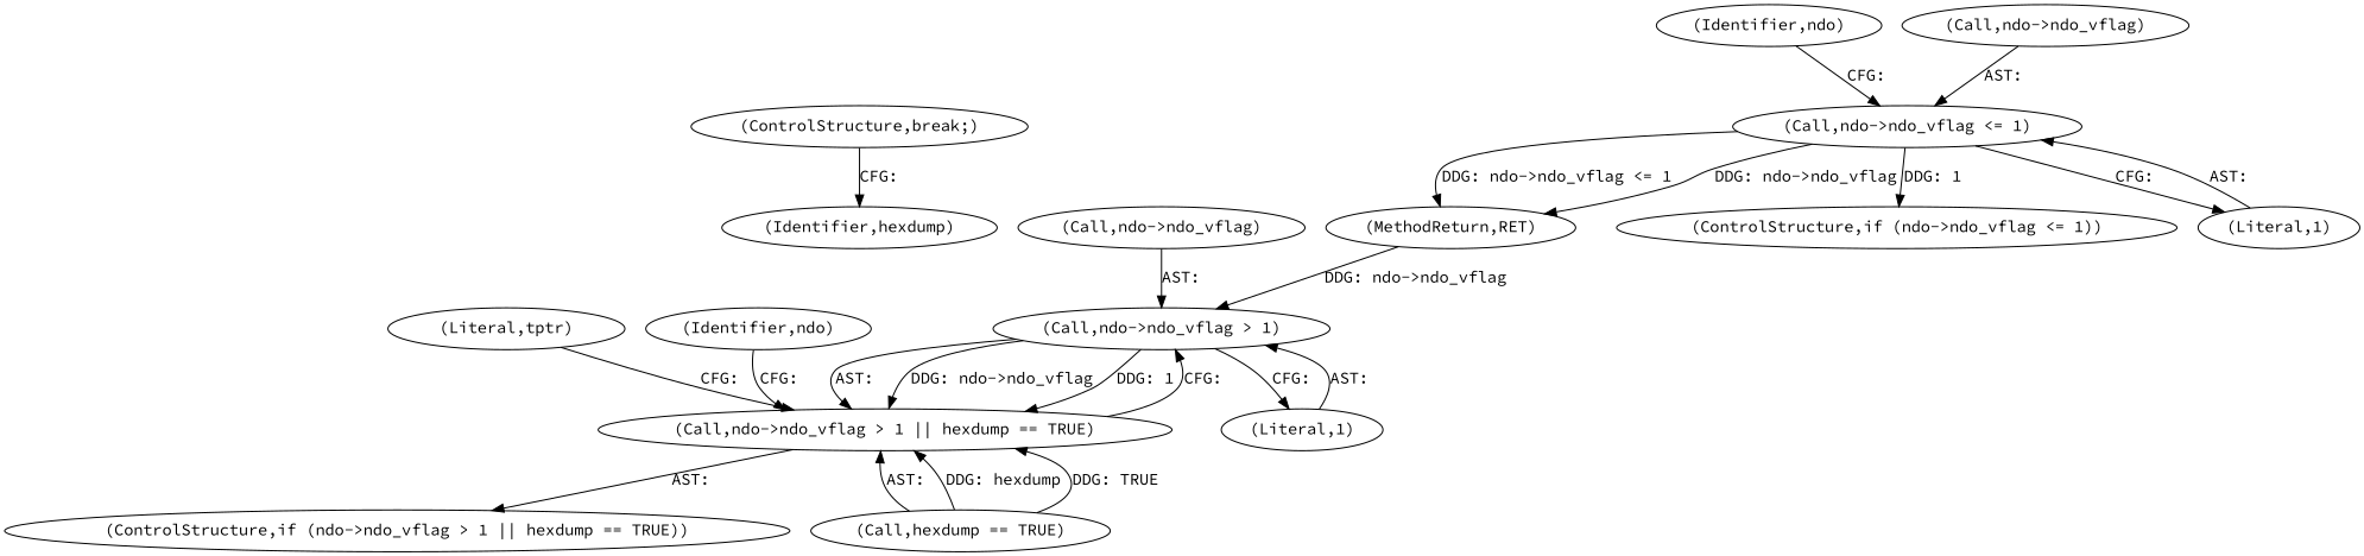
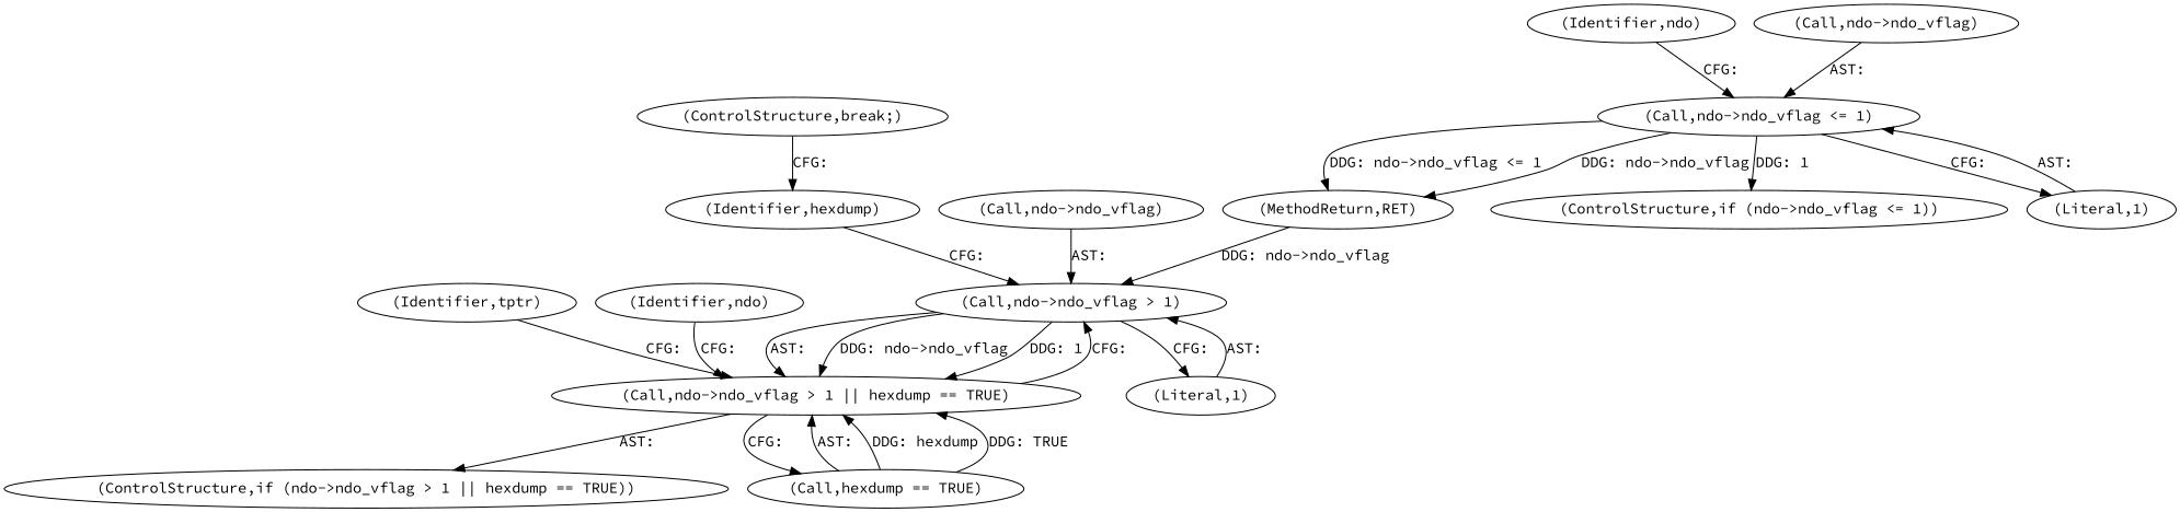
  digraph {
    fontname="Source Code Pro"
    node [fontname="Source Code Pro"]
    edge [fontname="Source Code Pro"]
    n1 [label="(Call,ndo->ndo_vflag <= 1)"]
    n2 [label="(MethodReturn,RET)"]
    n3 [label="(ControlStructure,if (ndo->ndo_vflag <= 1))"]
    n4 [label="(Literal,1)"]
    n5 [label="(Call,ndo->ndo_vflag > 1)"]
    n6 [label="(Call,ndo->ndo_vflag > 1 || hexdump == TRUE)"]
    n7 [label="(Literal,1)"]
    n8 [label="(ControlStructure,if (ndo->ndo_vflag > 1 || hexdump == TRUE))"]
    n9 [label="(Call,hexdump == TRUE)"]
-   n10 [label="(Literal,tptr)"]
+   n10 [label="(Identifier,tptr)"]
    n11 [label="(Identifier,ndo)"]
    n12 [label="(ControlStructure,break;)"]
    n13 [label="(Identifier,hexdump)"]
    n14 [label="(Call,ndo->ndo_vflag)"]
    n15 [label="(Call,ndo->ndo_vflag)"]
    n16 [label="(Identifier,ndo)"]
    n1 -> n2 [label="DDG: ndo->ndo_vflag <= 1"]
    n1 -> n2 [label="DDG: ndo->ndo_vflag"]
    n1 -> n3 [label="DDG: 1"]
    n1 -> n4 [label="CFG: "]
    n2 -> n5 [label="DDG: ndo->ndo_vflag"]
    n4 -> n1 [label="AST: "]
    n5 -> n6 [label="AST: "]
    n5 -> n6 [label="DDG: ndo->ndo_vflag"]
    n5 -> n6 [label="DDG: 1"]
    n5 -> n7 [label="CFG: "]
    n6 -> n5 [label="CFG: "]
    n6 -> n8 [label="AST: "]
+   n6 -> n9 [label="CFG: "]
    n7 -> n5 [label="AST: "]
    n9 -> n6 [label="AST: "]
    n9 -> n6 [label="DDG: hexdump"]
    n9 -> n6 [label="DDG: TRUE"]
    n10 -> n6 [label="CFG: "]
    n11 -> n1 [label="CFG: "]
    n12 -> n13 [label="CFG: "]
+   n13 -> n5 [label="CFG: "]
    n14 -> n1 [label="AST: "]
    n15 -> n5 [label="AST: "]
    n16 -> n6 [label="CFG: "]
  }
